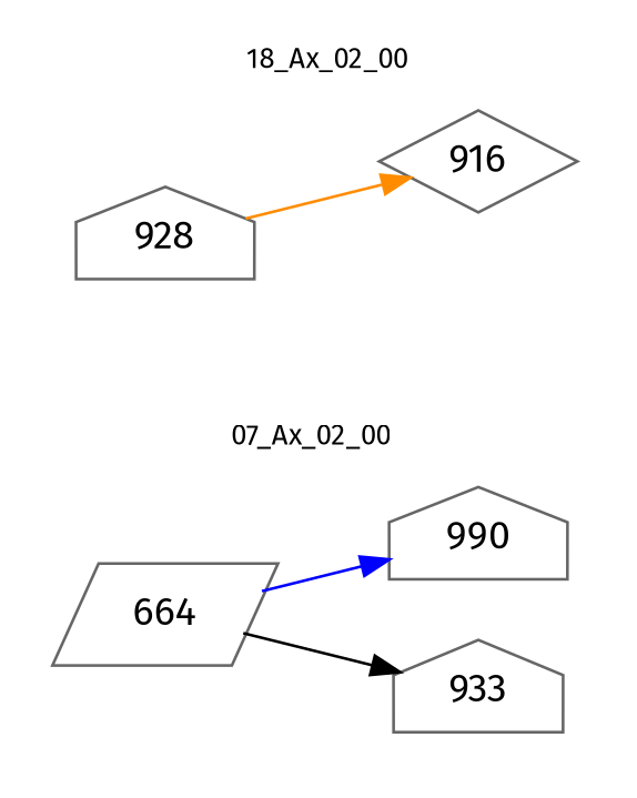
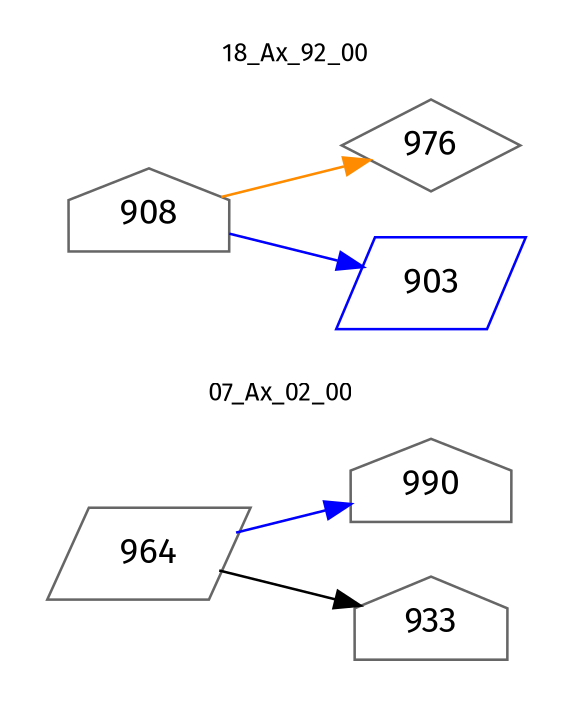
  digraph {
    fontname="Fira Sans"
    rankdir=LR
    node [color=gray40 fontname="Fira Sans" shape=house]
    edge [color=blue fontname="Fira Sans"]
-   n1 [label=664 shape=parallelogram]
+   n1 [label=964 shape=parallelogram]
    n2 [label=933]
    n3 [label=990]
-   n4 [label=928]
-   n6 [label=916 shape=diamond]
+   n4 [label=908]
+   n5 [color=blue label=903 shape=parallelogram]
+   n6 [label=976 shape=diamond]
    subgraph cluster_1 {
      color=white
      fontsize=10
      label="07_Ax_02_00"
      n1
      n2
      n3
    }
    subgraph cluster_2 {
      color=white
      fontsize=10
-     label="18_Ax_02_00"
+     label="18_Ax_92_00"
      n4
+     n5
      n6
    }
    n1 -> n2 [color=black]
    n1 -> n3
+   n4 -> n5
    n4 -> n6 [color=darkorange]
  }
